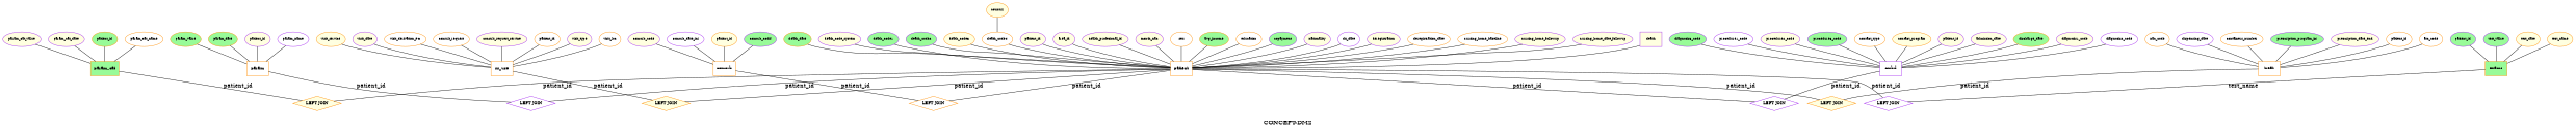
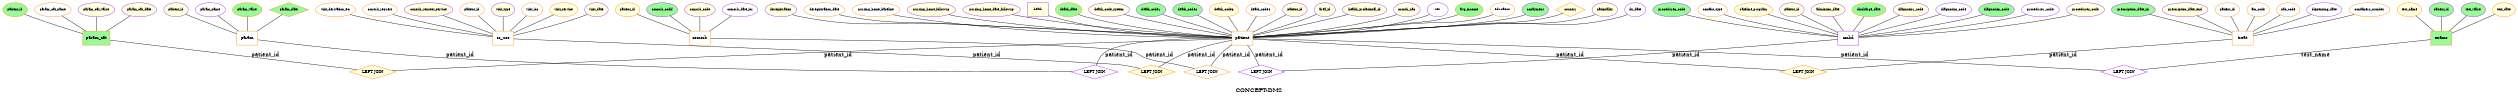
  graph {
    fontsize=15
    label="\nCONCEPT-DM2"
    node [color=purple fillcolor=lightyellow fontsize="8pt" shape=ellipse style=filled]
    patient [color=darkorange fillcolor=white fontsize="10pt" shape=box]
    n2 [fillcolor=white fontsize=10 label="LEFT JOIN" shape=diamond]
    n3 [color=darkorange fontsize=10 label="LEFT JOIN" shape=diamond]
    n4 [color=darkorange fillcolor=white fontsize=10 label="LEFT JOIN" shape=diamond]
    n5 [fillcolor=white fontsize=10 label="LEFT JOIN" shape=diamond]
    n6 [color=darkorange fontsize=10 label="LEFT JOIN" shape=diamond]
    n7 [fillcolor=white fontsize=10 label="LEFT JOIN" shape=diamond]
    n8 [color=darkorange fontsize=10 label="LEFT JOIN" shape=diamond]
    n9 [label=patient_id]
    n10 [label=area_id]
    n11 [label=health_profesional_id]
    n12 [label=month_nac]
-   n13 [color=darkorange fillcolor=white label=sex]
+   n13 [fillcolor=white label=sex]
    n14 [color=darkorange fillcolor=palegreen label=avg_income]
    n15 [color=darkorange fillcolor=white label=education]
    n16 [fillcolor=palegreen label=copayment]
-   n17 [color=darkorange label=country]
+   n17 [color=darkorange label=country shape=diamond]
    n18 [label=nationality]
    n19 [fillcolor=white label=dx_date]
    n20 [label=deregistration]
    n21 [color=darkorange fillcolor=white label=deregistration_date]
    n22 [color=darkorange fillcolor=white label=nursing_home_baseline]
    n23 [label=nursing_home_followup]
    n24 [label=nursing_home_date_followup]
    n25 [label=death shape=box]
    n26 [color=darkorange fillcolor=palegreen label=death_date]
    n27 [label=death_code_system]
    n28 [fillcolor=palegreen label=death_code1]
    n29 [fillcolor=palegreen label=death_code2]
    n30 [color=darkorange label=death_code3]
    n31 [color=darkorange fillcolor=white label=death_code4]
    param [color=darkorange fillcolor=white fontsize="10pt" shape=box]
    n33 [label=patient_id]
    n34 [fillcolor=white label=param_name]
    n35 [color=darkorange fillcolor=palegreen label=param_value]
-   n36 [color=darkorange fillcolor=palegreen label=param_date]
+   n36 [color=darkorange fillcolor=palegreen label=param_date shape=diamond]
    param_cat [color=darkorange fillcolor=palegreen fontsize="10pt" shape=box]
    n38 [color=darkorange fillcolor=palegreen label=patient_id]
    n39 [color=darkorange fillcolor=white label=param_cat_name]
    n40 [label=param_cat_value]
    n41 [label=param_cat_date]
    comorb [color=darkorange fillcolor=white fontsize="10pt" shape=box]
    n43 [color=darkorange label=patient_id]
    n44 [fillcolor=palegreen label=comorb_codif]
    n45 [label=comorb_code]
    n46 [fillcolor=white label=comorb_date_ini]
    cmbd [fillcolor=white fontsize="10pt" shape=box]
    n48 [label=patient_id]
    n49 [label=admission_date]
    n50 [color=darkorange fillcolor=palegreen label=discharge_date]
    n51 [label=diagnosis1_code]
    n52 [fillcolor=white label=diagnosis2_code]
    n53 [fillcolor=palegreen label=diagnosis3_code]
    n54 [fillcolor=white label=procedure1_code]
    n55 [label=procedure2_code]
    n56 [fillcolor=palegreen label=procedure3_code]
    n57 [color=darkorange fillcolor=white label=contact_type]
-   n58 [color=darkorange label=contact_program]
+   n58 [color=darkorange label=baseline_program]
    ss_use [color=darkorange fillcolor=white fontsize="10pt" shape=box]
    n60 [color=darkorange fillcolor=white label=patient_id]
    n61 [label=visit_type]
    n62 [color=darkorange fillcolor=white label=visit_loc]
    n63 [color=darkorange label=visit_service]
    n64 [label=visit_date]
    n65 [color=darkorange fillcolor=white label=visit_derivation_PC]
    n66 [color=darkorange fillcolor=white label=consult_request]
    n67 [label=consult_request_service]
    exams [color=darkorange fillcolor=palegreen fontsize="10pt" shape=box]
    n69 [color=darkorange label=test_name]
    n70 [fillcolor=palegreen label=patient_id]
    n71 [fillcolor=palegreen label=test_value]
    n72 [color=darkorange label=test_date]
    treat [color=darkorange fillcolor=white fontsize="10pt" shape=box]
    n74 [color=darkorange fillcolor=white label=patient_id]
    n75 [color=darkorange fillcolor=white label=atc_code]
    n76 [color=darkorange fillcolor=white label=nac_code]
    n77 [fillcolor=white label=dispensing_date]
    n78 [color=darkorange fillcolor=white label=containers_number]
-   n79 [fillcolor=palegreen label=prescription_program_ini]
+   n79 [fillcolor=palegreen label=prescription_date_ini]
    n80 [label=prescription_date_end]
    patient -- n2 [label=patient_id]
    patient -- n3 [label=patient_id]
    patient -- n4 [label=patient_id]
    patient -- n5 [label=patient_id]
    patient -- n6 [label=patient_id]
    patient -- n7 [label=patient_id]
    patient -- n8 [label=patient_id]
    n9 -- patient
    n10 -- patient
    n11 -- patient
    n12 -- patient
    n13 -- patient
    n14 -- patient
    n15 -- patient
    n16 -- patient
-   n17 -- n31
+   n17 -- patient
    n18 -- patient
    n19 -- patient
    n20 -- patient
    n21 -- patient
    n22 -- patient
    n23 -- patient
    n24 -- patient
    n25 -- patient
    n26 -- patient
    n27 -- patient
    n28 -- patient
    n29 -- patient
    n30 -- patient
    n31 -- patient
    param -- n2 [label=patient_id]
    n33 -- param
    n34 -- param
    n35 -- param
    n36 -- param
    param_cat -- n3 [label=patient_id]
    n38 -- param_cat
    n39 -- param_cat
    n40 -- param_cat
    n41 -- param_cat
    comorb -- n4 [label=patient_id]
    n43 -- comorb
    n44 -- comorb
    n45 -- comorb
    n46 -- comorb
    cmbd -- n5 [label=patient_id]
    n48 -- cmbd
    n49 -- cmbd
    n50 -- cmbd
    n51 -- cmbd
    n52 -- cmbd
    n53 -- cmbd
    n54 -- cmbd
    n55 -- cmbd
    n56 -- cmbd
    n57 -- cmbd
    n58 -- cmbd
    ss_use -- n6 [label=patient_id]
    n60 -- ss_use
    n61 -- ss_use
    n62 -- ss_use
    n63 -- ss_use
    n64 -- ss_use
    n65 -- ss_use
    n66 -- ss_use
    n67 -- ss_use
    exams -- n7 [label=test_name]
    n69 -- exams
    n70 -- exams
    n71 -- exams
    n72 -- exams
    treat -- n8 [label=patient_id]
    n74 -- treat
    n75 -- treat
    n76 -- treat
    n77 -- treat
    n78 -- treat
    n79 -- treat
    n80 -- treat
  }
